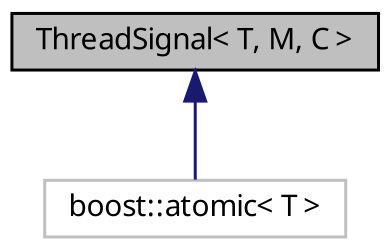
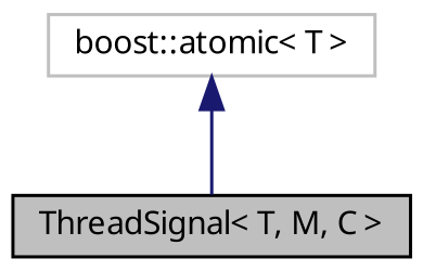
  digraph {
    node [fontname=Sans fontsize=10 shape=record style=filled]
    n1 [color=black fillcolor=grey75 fontcolor=black height=0.2 label="ThreadSignal\< T, M, C \>" width=0.4]
    n2 [color=grey75 fillcolor=white height=0.2 label="boost::atomic\< T \>" width=0.4]
-   n1 -> n2 [color=midnightblue dir=back fontname=Sans fontsize=10 labelfontname=Sans labelfontsize=10 style=solid]
+   n2 -> n1 [color=midnightblue dir=back fontname=Sans fontsize=10 labelfontname=Sans labelfontsize=10 style=solid]
  }
